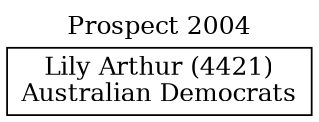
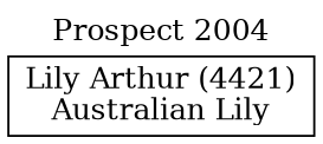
  digraph {
    label="Prospect 2004"
    labelloc=t
    mclimit=10
-   n1 [label="Lily Arthur (4421)\nAustralian Democrats" shape=box]
+   n1 [label="Lily Arthur (4421)\nAustralian Lily" shape=box]
  }
